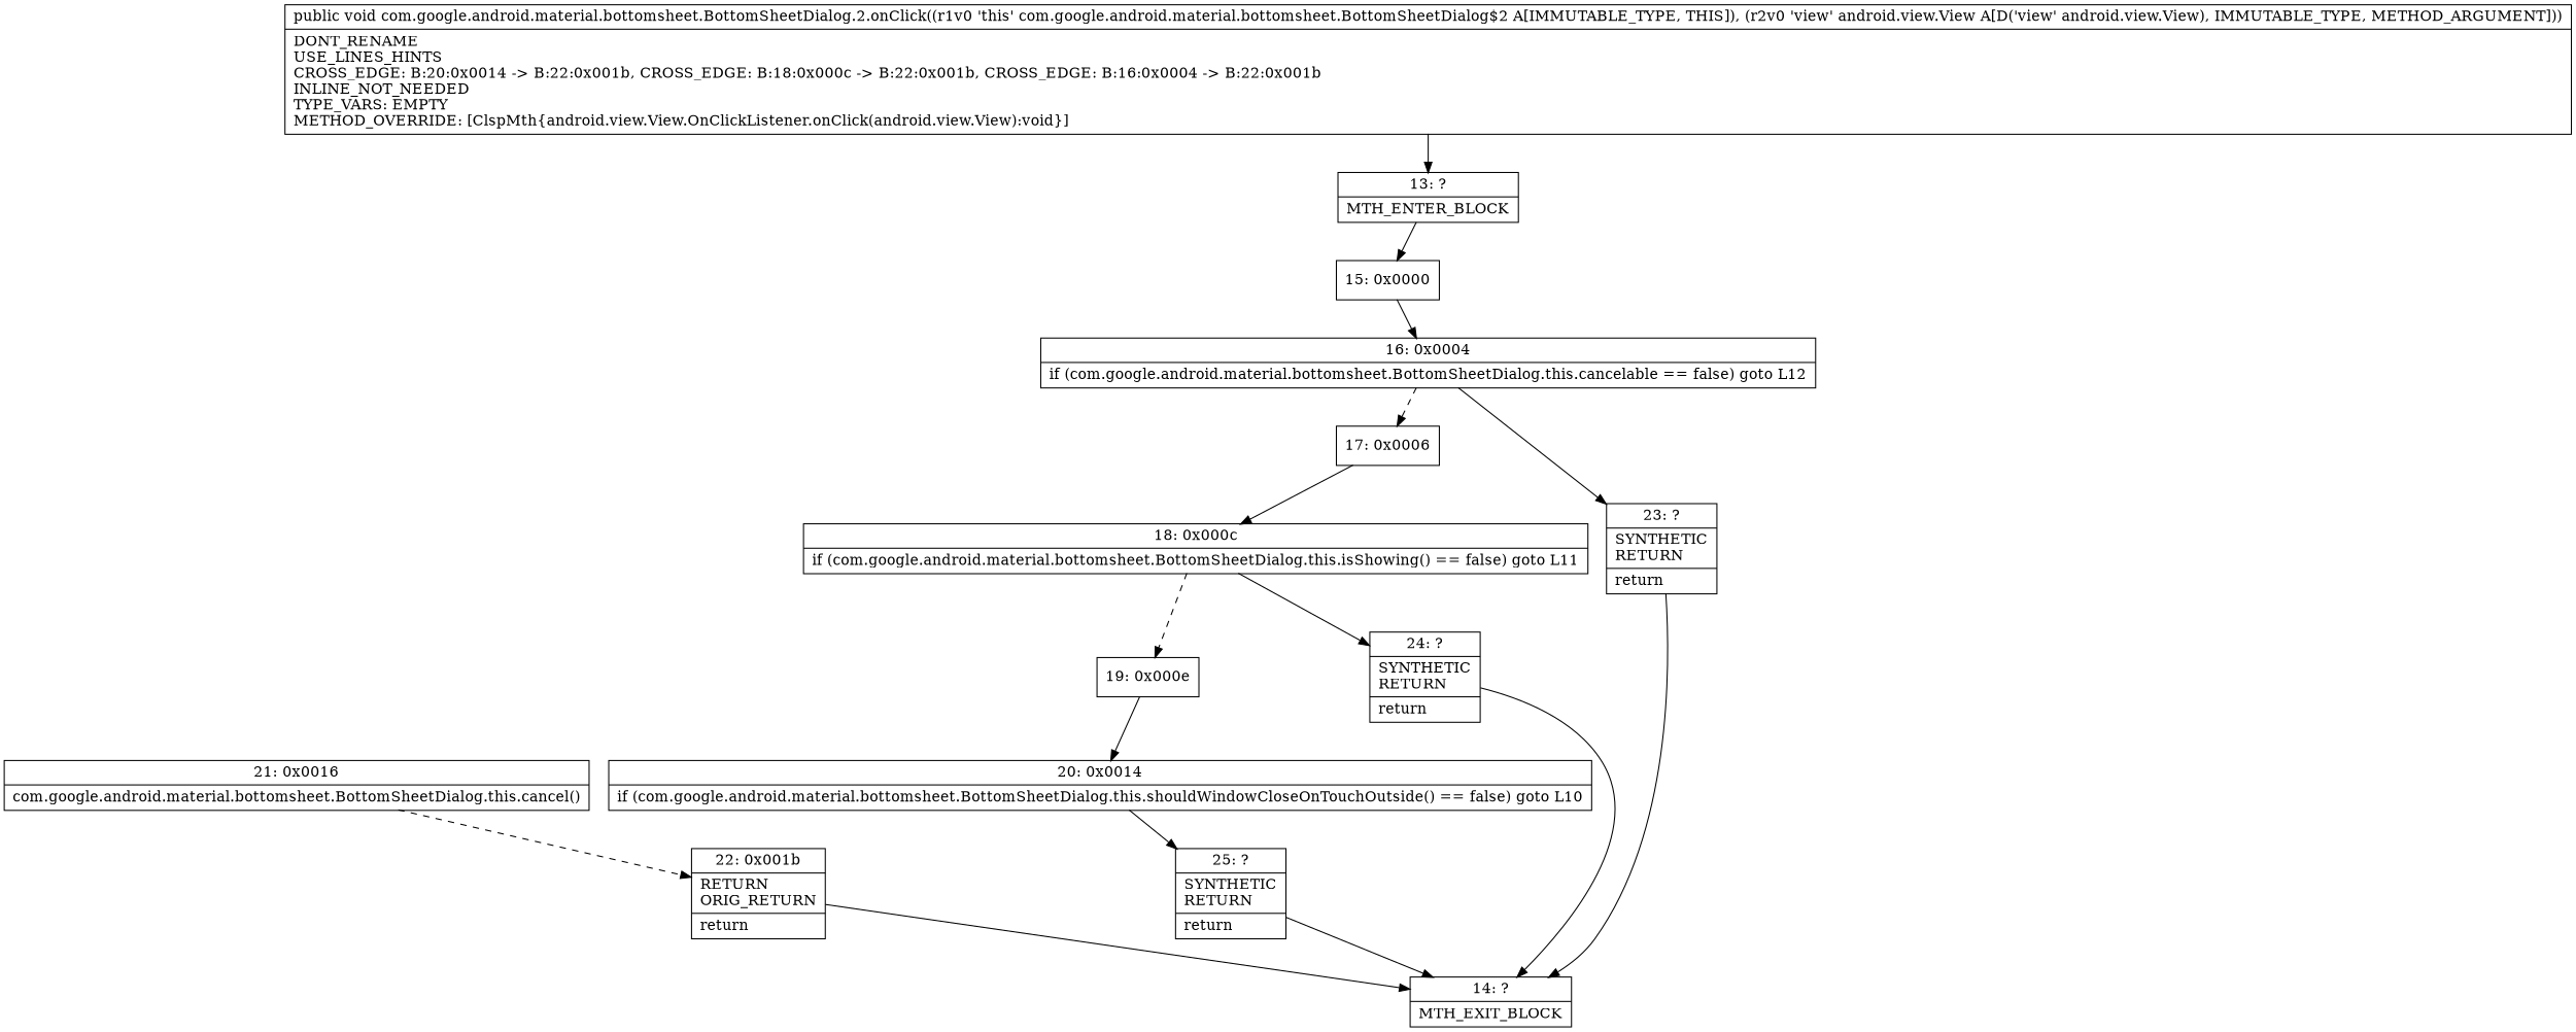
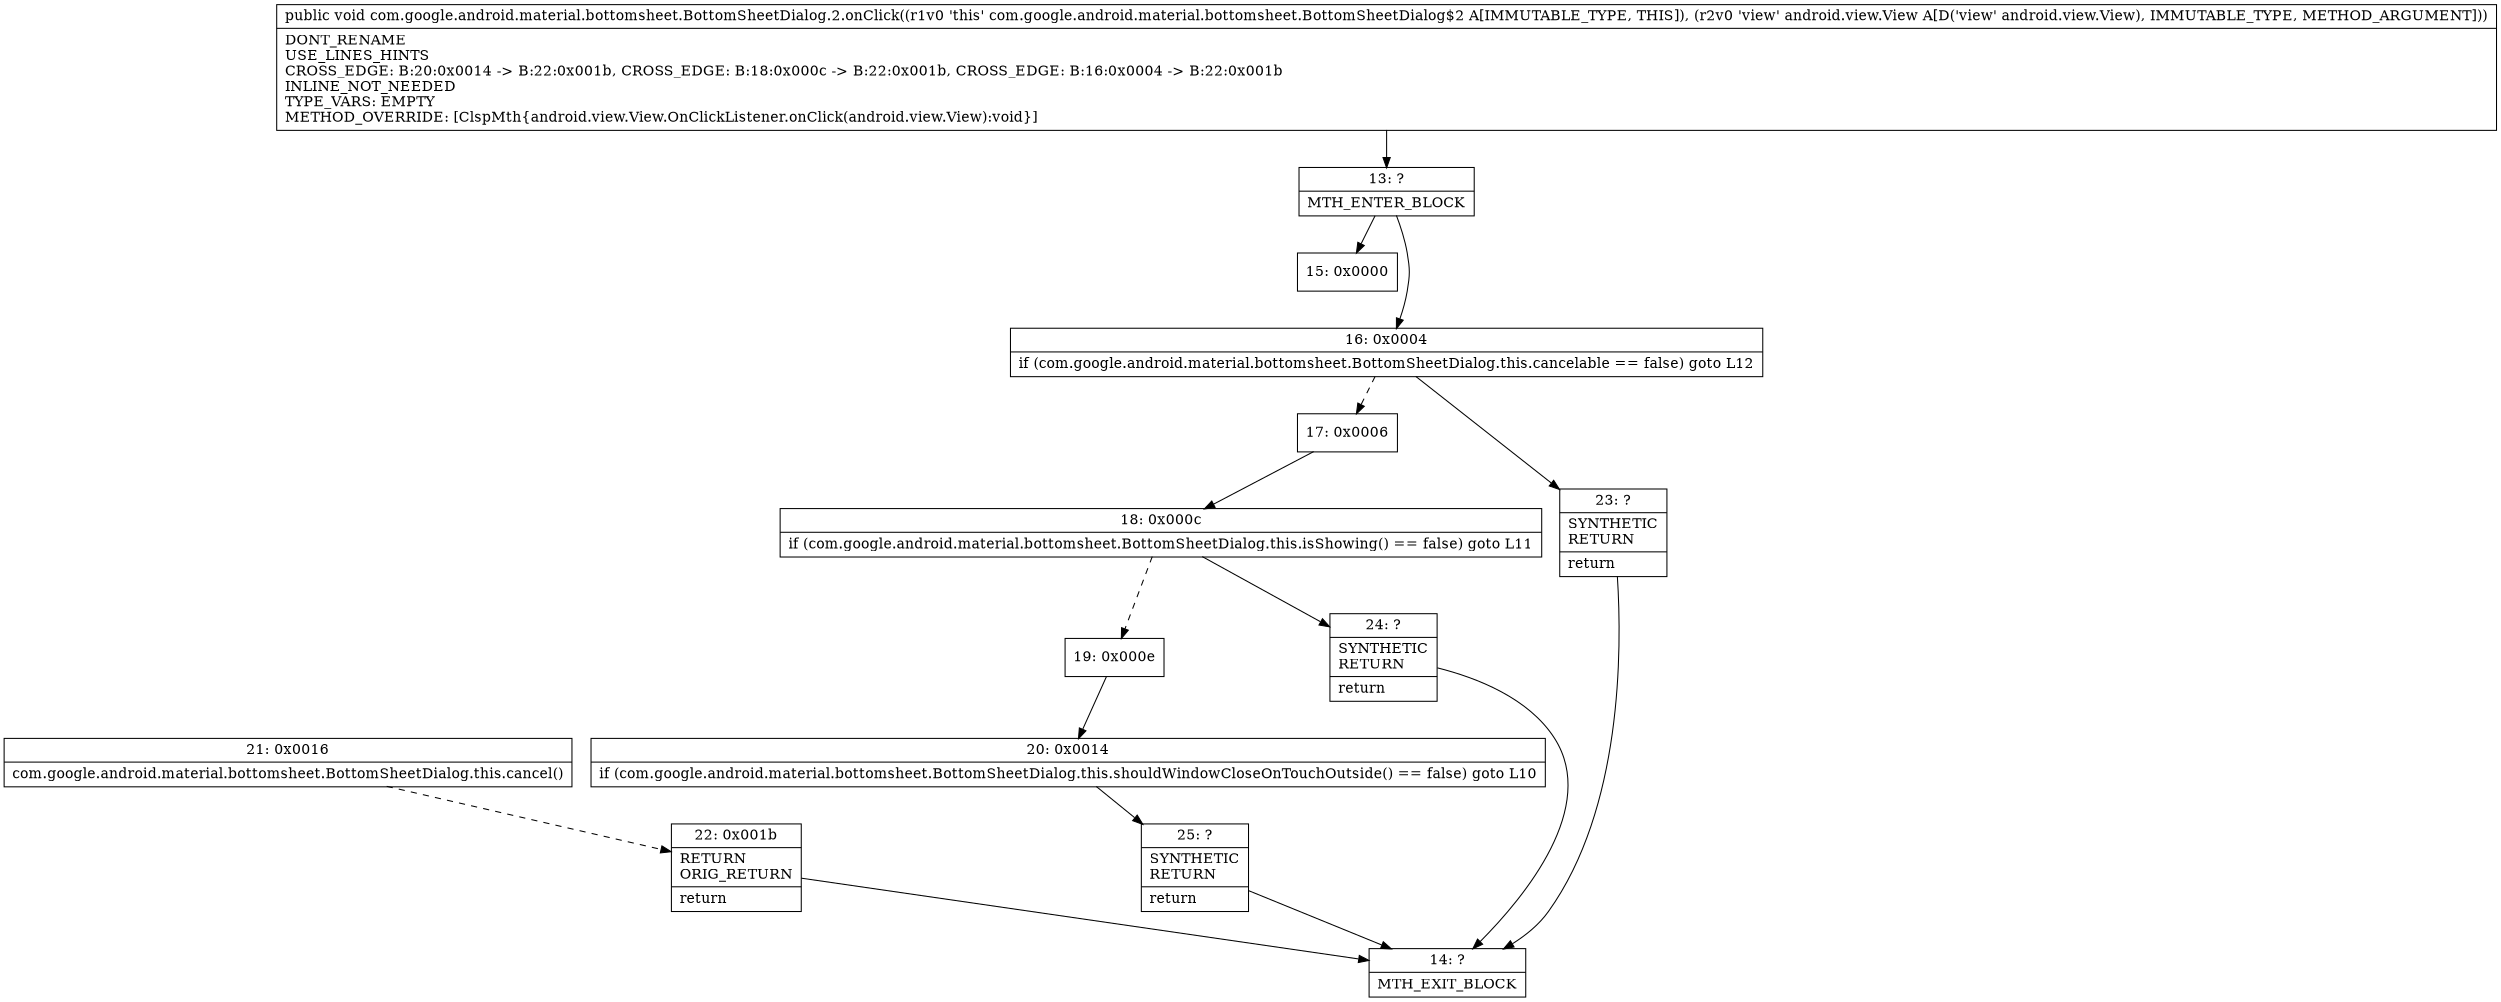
  digraph {
    node [shape=record]
    n1 [label="{13\:\ ?|MTH_ENTER_BLOCK\l}"]
    n2 [label="{15\:\ 0x0000}"]
    n3 [label="{16\:\ 0x0004|if (com.google.android.material.bottomsheet.BottomSheetDialog.this.cancelable == false) goto L12\l}"]
    n4 [label="{17\:\ 0x0006}"]
    n5 [label="{23\:\ ?|SYNTHETIC\lRETURN\l|return\l}"]
    n6 [label="{18\:\ 0x000c|if (com.google.android.material.bottomsheet.BottomSheetDialog.this.isShowing() == false) goto L11\l}"]
    n7 [label="{14\:\ ?|MTH_EXIT_BLOCK\l}"]
    n8 [label="{19\:\ 0x000e}"]
    n9 [label="{24\:\ ?|SYNTHETIC\lRETURN\l|return\l}"]
    n10 [label="{20\:\ 0x0014|if (com.google.android.material.bottomsheet.BottomSheetDialog.this.shouldWindowCloseOnTouchOutside() == false) goto L10\l}"]
    n11 [label="{25\:\ ?|SYNTHETIC\lRETURN\l|return\l}"]
    n12 [label="{21\:\ 0x0016|com.google.android.material.bottomsheet.BottomSheetDialog.this.cancel()\l}"]
    n13 [label="{22\:\ 0x001b|RETURN\lORIG_RETURN\l|return\l}"]
    n14 [label="{public void com.google.android.material.bottomsheet.BottomSheetDialog.2.onClick((r1v0 'this' com.google.android.material.bottomsheet.BottomSheetDialog$2 A[IMMUTABLE_TYPE, THIS]), (r2v0 'view' android.view.View A[D('view' android.view.View), IMMUTABLE_TYPE, METHOD_ARGUMENT]))  | DONT_RENAME\lUSE_LINES_HINTS\lCROSS_EDGE: B:20:0x0014 \-\> B:22:0x001b, CROSS_EDGE: B:18:0x000c \-\> B:22:0x001b, CROSS_EDGE: B:16:0x0004 \-\> B:22:0x001b\lINLINE_NOT_NEEDED\lTYPE_VARS: EMPTY\lMETHOD_OVERRIDE: [ClspMth\{android.view.View.OnClickListener.onClick(android.view.View):void\}]\l}"]
    n1 -> n2
-   n2 -> n3
+   n1 -> n3
    n3 -> n4 [style=dashed]
    n3 -> n5
    n4 -> n6
    n5 -> n7
    n6 -> n8 [style=dashed]
    n6 -> n9
    n8 -> n10
    n9 -> n7
    n10 -> n11
    n11 -> n7
    n12 -> n13 [style=dashed]
    n13 -> n7
    n14 -> n1
  }
